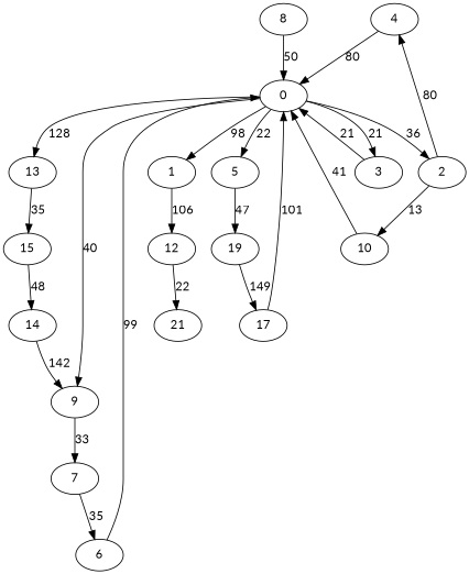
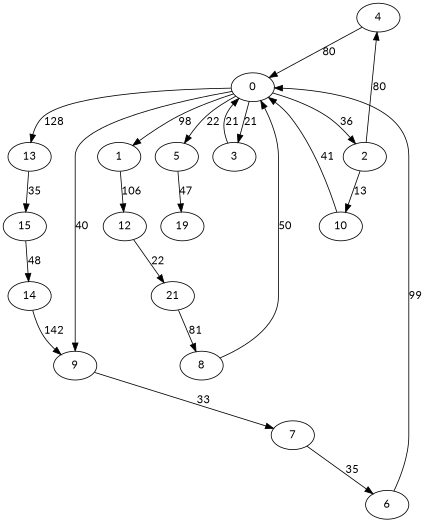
  digraph {
    fontname=Lato
    node [fontname=Lato]
    edge [fontname=Lato]
    n1 [label=4]
    n2 [label=0]
    n3 [label=1]
    n4 [label=9]
    n5 [label=13]
    n6 [label=2]
    n7 [label=5]
    n8 [label=3]
    n9 [label=12]
    n10 [label=7]
    n11 [label=15]
    n12 [label=10]
    n13 [label=19]
    n14 [label=14]
    n15 [label=21]
    n16 [label=8]
-   n17 [label=17]
    n18 [label=6]
    n1 -> n2 [label=80]
    n2 -> n3 [label=98]
    n2 -> n4 [label=40]
    n2 -> n5 [label=128]
    n2 -> n6 [label=36]
    n2 -> n7 [label=22]
    n2 -> n8 [label=21]
    n3 -> n9 [label=106]
    n4 -> n10 [label=33]
    n5 -> n11 [label=35]
    n6 -> n1 [label=80]
    n6 -> n12 [label=13]
    n7 -> n13 [label=47]
    n8 -> n2 [label=21]
    n9 -> n15 [label=22]
    n10 -> n18 [label=35]
    n11 -> n14 [label=48]
    n12 -> n2 [label=41]
-   n13 -> n17 [label=149]
    n14 -> n4 [label=142]
+   n15 -> n16 [label=81]
    n16 -> n2 [label=50]
-   n17 -> n2 [label=101]
    n18 -> n2 [label=99]
  }
